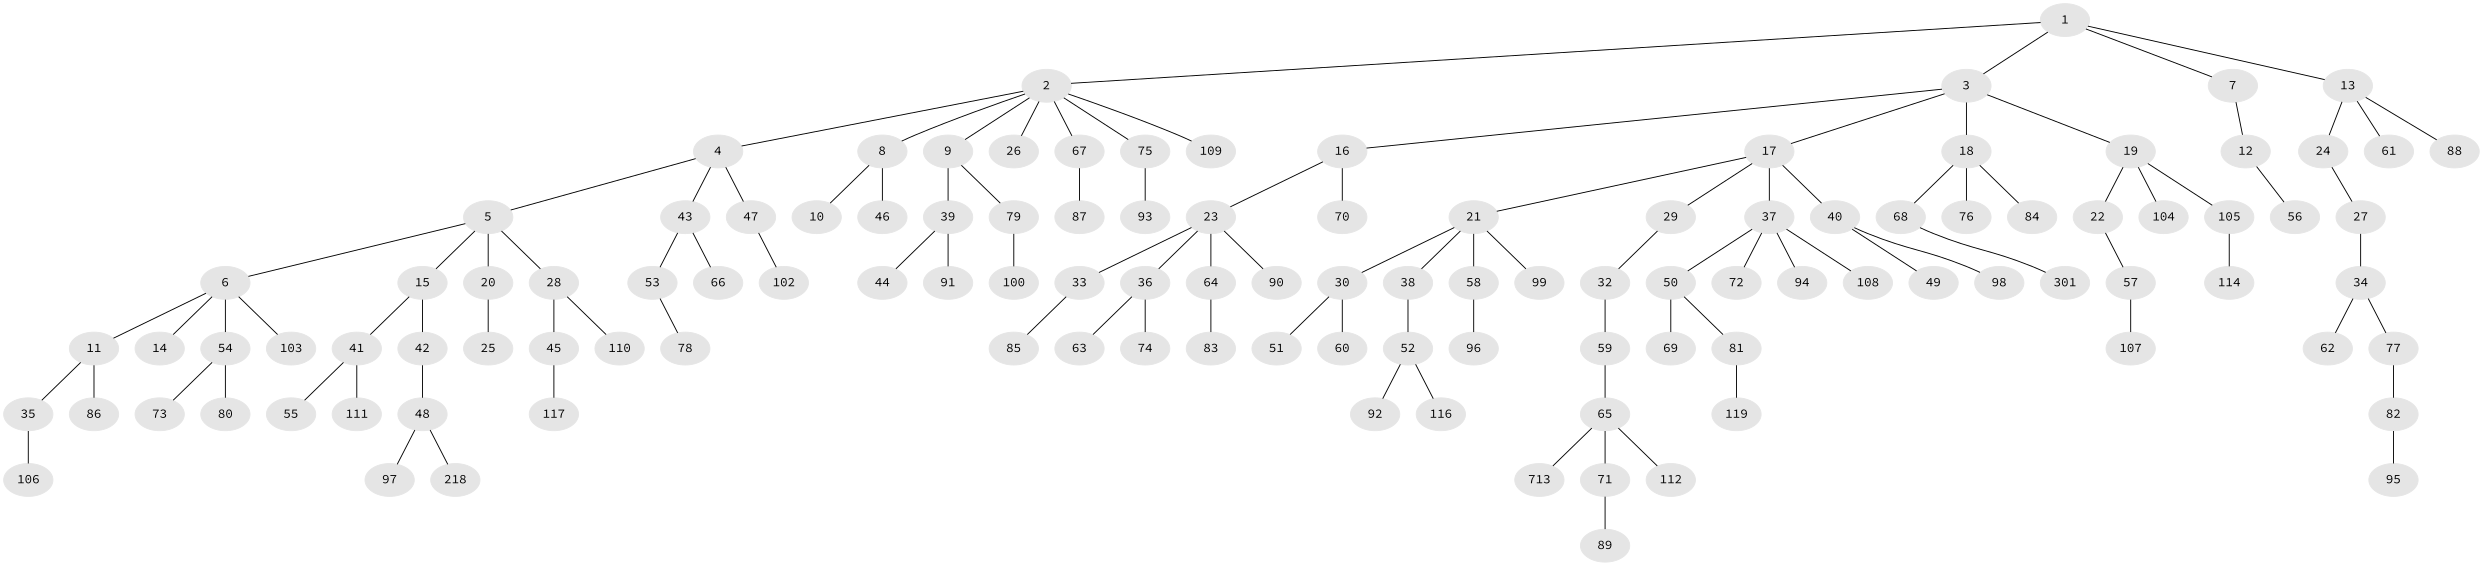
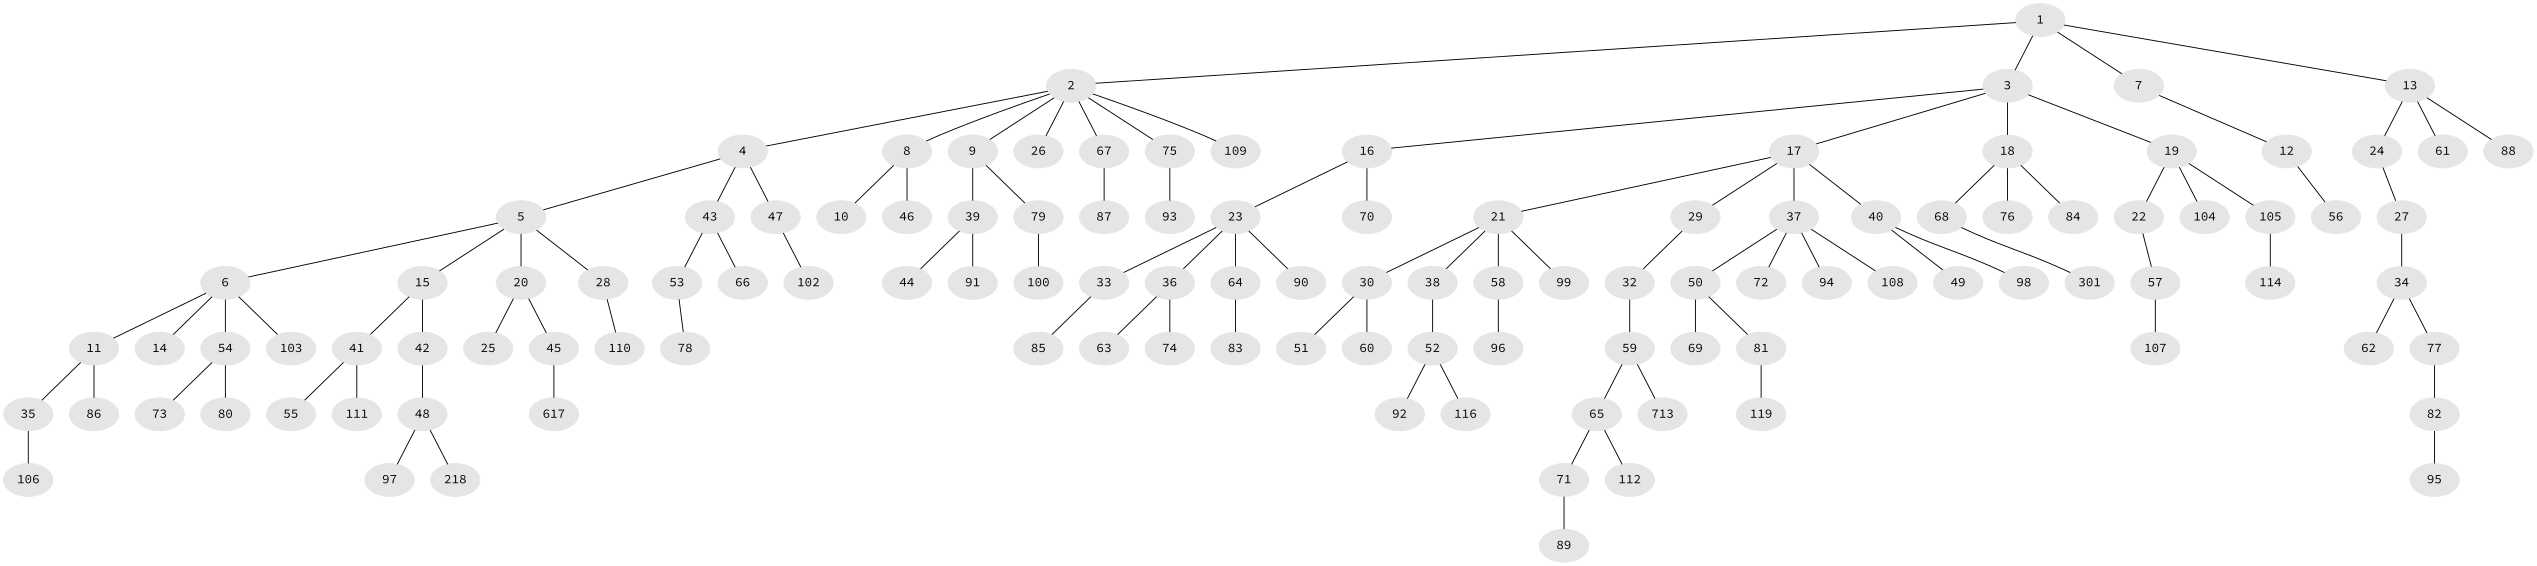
  graph {
    fontname="Source Code Pro"
    node [color=gray90 fontname="Source Code Pro" style=filled]
    edge [fontname="Source Code Pro"]
    1
    2
    3
    7
    13
    4
    8
    9
    26
    67
    75
    109
    16
    17
    18
    19
    12
    24
    61
    88
    5
    43
    47
    10
    46
    39
    79
    87
    93
    23
    70
    21
    29
    37
    40
    68
    76
    84
    22
    104
    105
    6
    15
    20
    28
    53
    66
    102
    11
    14
    54
    103
    41
    42
    25
    45
    110
    35
    86
    73
    80
    56
    44
    91
    100
    106
    27
    55
    111
    48
    33
    36
    64
    90
    30
    38
    58
    99
    32
    50
    72
    94
    108
    49
    98
    n86 [label=301]
    57
    114
-   117
+   117 [label=617]
    51
    60
    52
    96
    107
    85
    63
    74
    83
    34
    62
    77
    59
    65
    n104 [label=713]
    82
    69
    81
    92
    116
    97
    n111 [label=218]
    78
    119
    71
    112
    89
    95
    1 -- 2
    1 -- 3
    1 -- 7
    1 -- 13
    2 -- 4
    2 -- 8
    2 -- 9
    2 -- 26
    2 -- 67
    2 -- 75
    2 -- 109
    3 -- 16
    3 -- 17
    3 -- 18
    3 -- 19
    7 -- 12
    13 -- 24
    13 -- 61
    13 -- 88
    4 -- 5
    4 -- 43
    4 -- 47
    8 -- 10
    8 -- 46
    9 -- 39
    9 -- 79
    67 -- 87
    75 -- 93
    16 -- 23
    16 -- 70
    17 -- 21
    17 -- 29
    17 -- 37
    17 -- 40
    18 -- 68
    18 -- 76
    18 -- 84
    19 -- 22
    19 -- 104
    19 -- 105
    12 -- 56
    24 -- 27
    5 -- 6
    5 -- 15
    5 -- 20
    5 -- 28
    43 -- 53
    43 -- 66
    47 -- 102
    39 -- 44
    39 -- 91
    79 -- 100
    23 -- 33
    23 -- 36
    23 -- 64
    23 -- 90
    21 -- 30
    21 -- 38
    21 -- 58
    21 -- 99
    29 -- 32
    37 -- 50
    37 -- 72
    37 -- 94
    37 -- 108
    40 -- 49
    40 -- 98
    68 -- n86
    22 -- 57
    105 -- 114
    6 -- 11
    6 -- 14
    6 -- 54
    6 -- 103
    15 -- 41
    15 -- 42
    20 -- 25
-   28 -- 45
+   20 -- 45
    28 -- 110
    53 -- 78
    11 -- 35
    11 -- 86
    54 -- 73
    54 -- 80
    41 -- 55
    41 -- 111
    42 -- 48
    45 -- 117
    35 -- 106
    27 -- 34
    48 -- 97
    48 -- n111
    33 -- 85
    36 -- 63
    36 -- 74
    64 -- 83
    30 -- 51
    30 -- 60
    38 -- 52
    58 -- 96
    32 -- 59
    50 -- 69
    50 -- 81
    57 -- 107
    52 -- 92
    52 -- 116
    34 -- 62
    34 -- 77
    77 -- 82
    59 -- 65
-   65 -- n104
+   59 -- n104
    65 -- 71
    65 -- 112
    82 -- 95
    81 -- 119
    71 -- 89
  }
